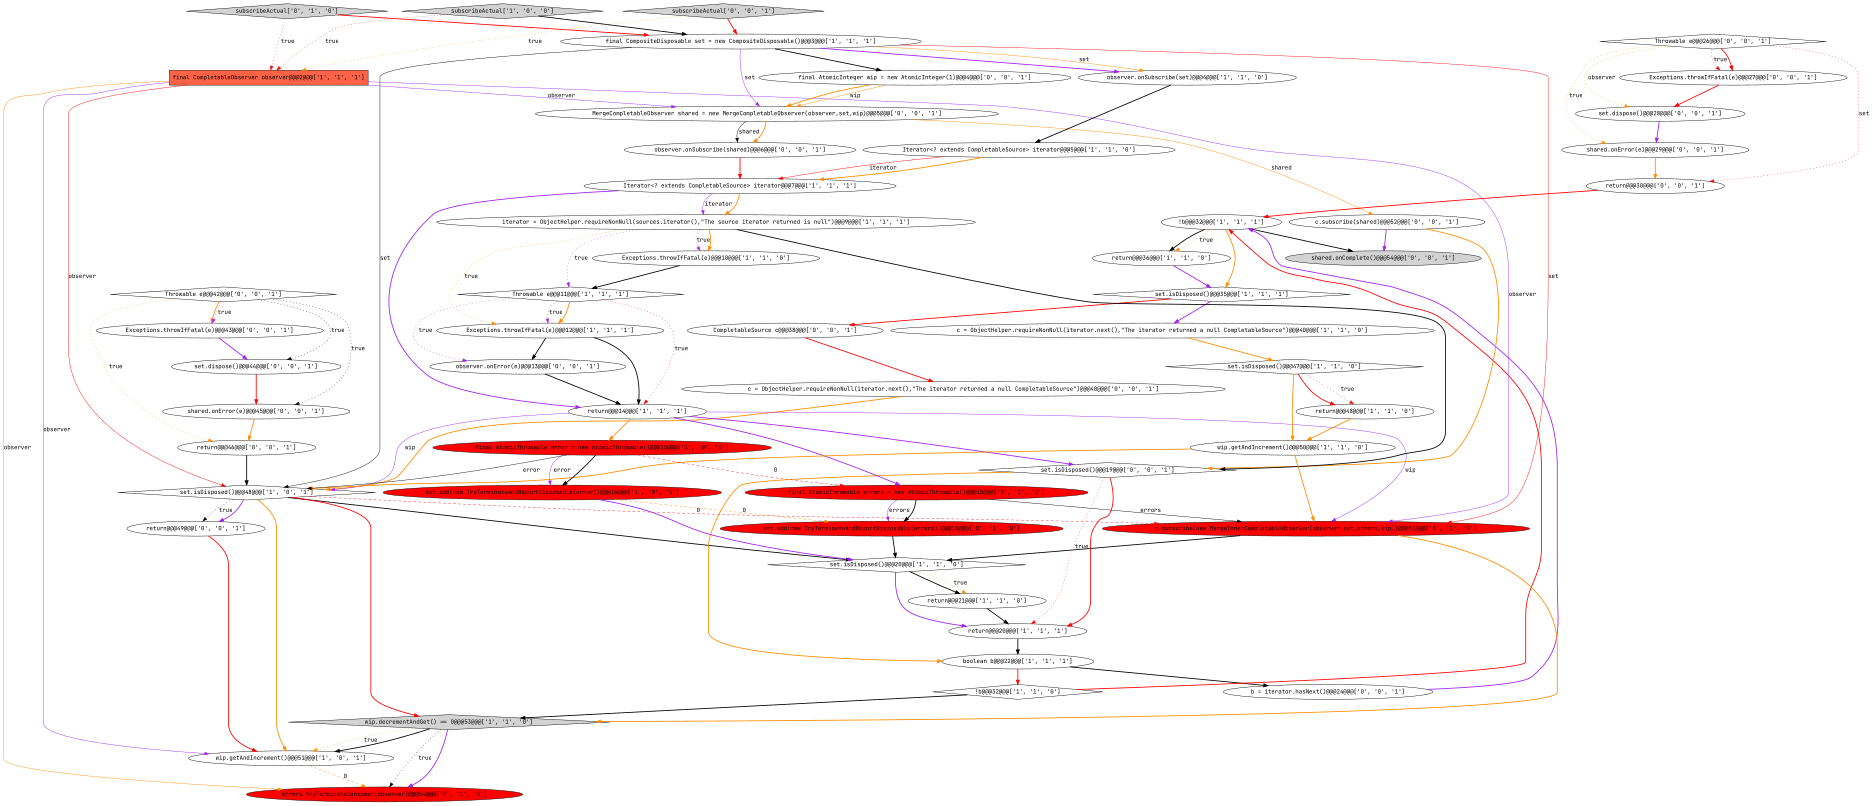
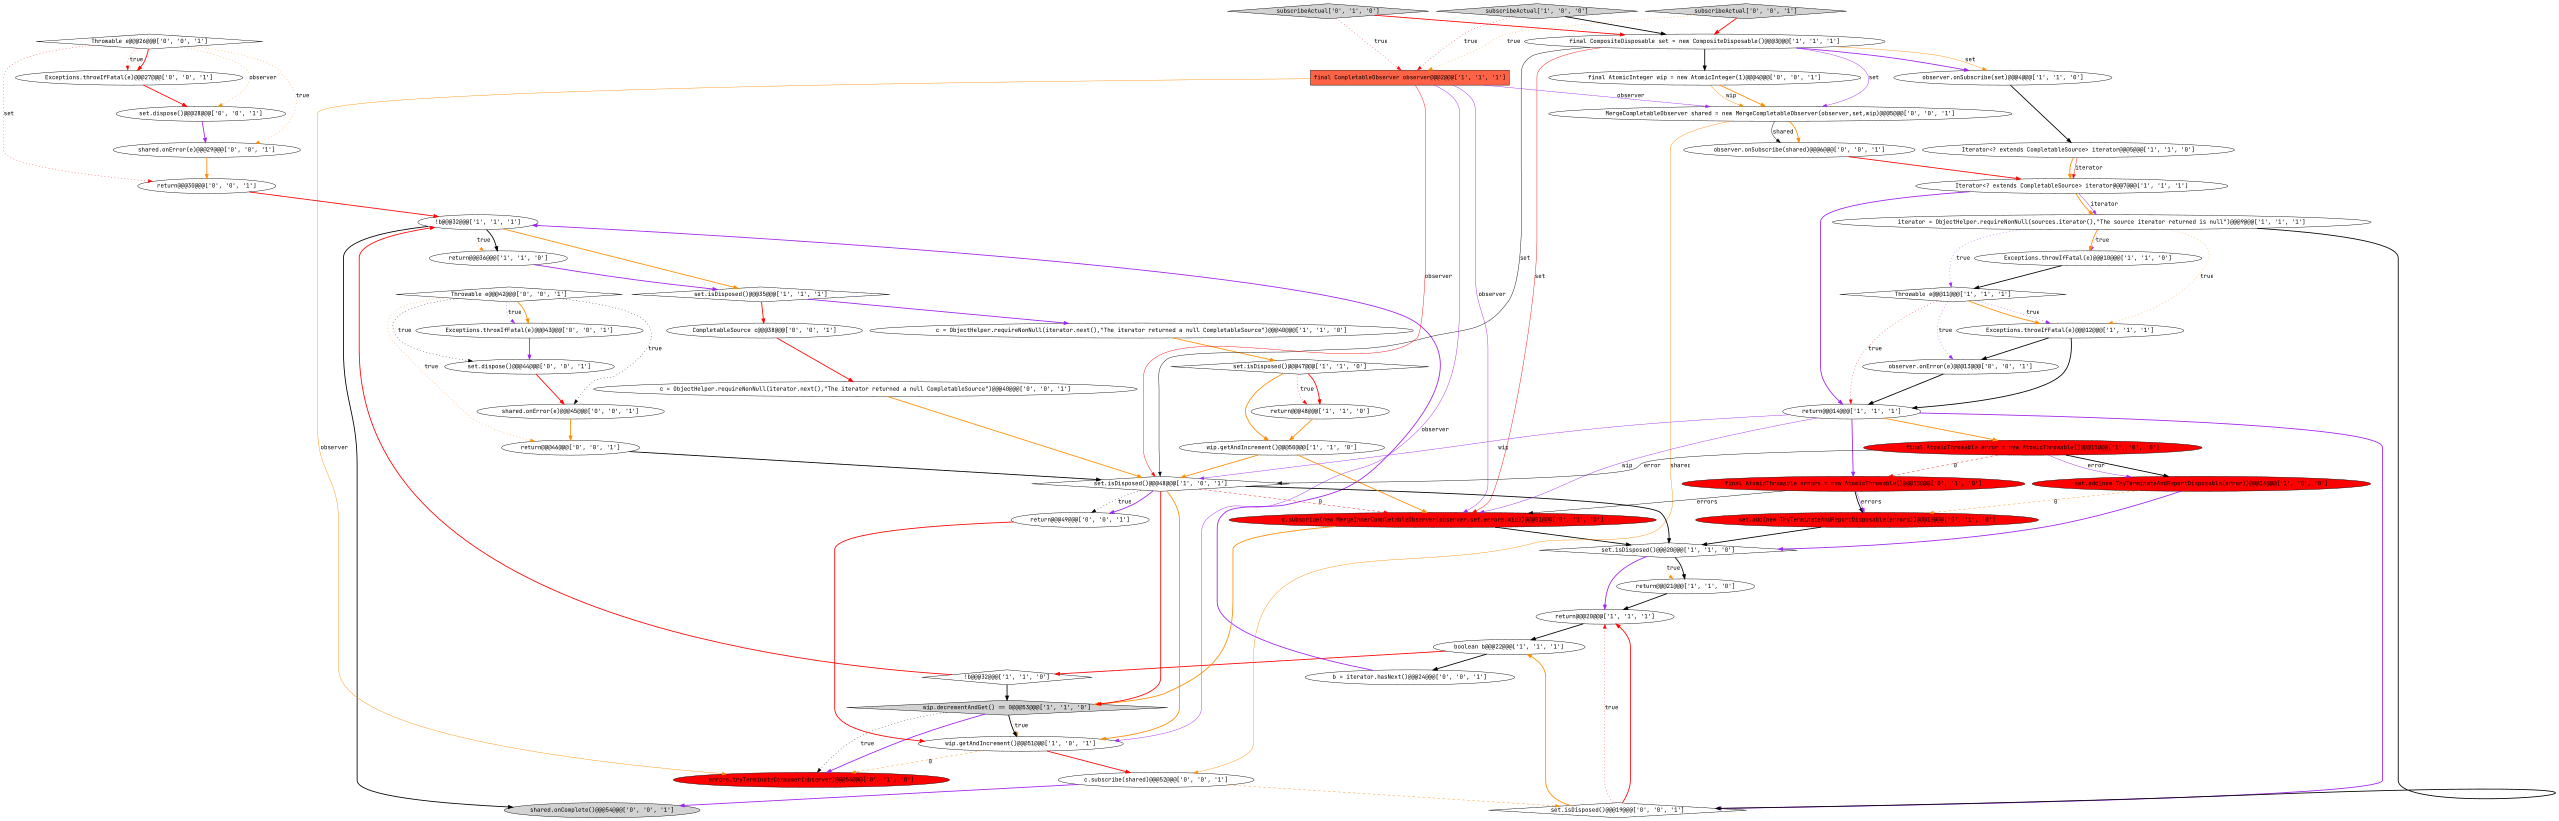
  digraph {
    fontname="JetBrains Mono"
    node [fillcolor=white fontname="JetBrains Mono" shape=ellipse style=filled]
    edge [color=darkorange fontname="JetBrains Mono" style=bold]
    n1 [label="!b@@@32@@@['1', '1', '1']"]
    n2 [label="return@@@36@@@['1', '1', '0']"]
    n3 [label="set.isDisposed()@@@35@@@['1', '1', '1']" shape=diamond]
    n4 [fillcolor=lightgray label="shared.onComplete()@@@54@@@['0', '0', '1']"]
    n5 [label="CompletableSource c@@@38@@@['0', '0', '1']"]
    n6 [label="c = ObjectHelper.requireNonNull(iterator.next(),\"The iterator returned a null CompletableSource\")@@@40@@@['1', '1', '0']"]
    n7 [label="return@@@20@@@['1', '1', '1']"]
    n8 [label="boolean b@@@22@@@['1', '1', '1']"]
    n9 [label="b = iterator.hasNext()@@@24@@@['0', '0', '1']"]
    n10 [label="!b@@@32@@@['1', '1', '0']" shape=diamond]
    n11 [fillcolor=lightgray label="subscribeActual['1', '0', '0']" shape=diamond]
    n12 [label="final CompositeDisposable set = new CompositeDisposable()@@@3@@@['1', '1', '1']"]
    n13 [fillcolor=tomato label="final CompletableObserver observer@@@2@@@['1', '1', '1']" shape=box]
    n14 [fillcolor=red label="c.subscribe(new MergeInnerCompletableObserver(observer,set,errors,wip))@@@51@@@['0', '1', '0']"]
    n15 [label="MergeCompletableObserver shared = new MergeCompletableObserver(observer,set,wip)@@@5@@@['0', '0', '1']"]
    n16 [label="final AtomicInteger wip = new AtomicInteger(1)@@@4@@@['0', '0', '1']"]
    n17 [label="observer.onSubscribe(set)@@@4@@@['1', '1', '0']"]
    n18 [label="set.isDisposed()@@@48@@@['1', '0', '1']" shape=diamond]
    n19 [fillcolor=red label="errors.tryTerminateConsumer(observer)@@@54@@@['0', '1', '0']"]
    n20 [label="wip.getAndIncrement()@@@51@@@['1', '0', '1']"]
    n21 [label="set.isDisposed()@@@20@@@['1', '1', '0']" shape=diamond]
    n22 [fillcolor=lightgray label="wip.decrementAndGet() == 0@@@53@@@['1', '1', '0']" shape=diamond]
    n23 [label="return@@@21@@@['1', '1', '0']"]
    n24 [label="observer.onSubscribe(shared)@@@6@@@['0', '0', '1']"]
    n25 [label="c.subscribe(shared)@@@52@@@['0', '0', '1']"]
    n26 [label="Iterator<? extends CompletableSource> iterator@@@7@@@['1', '1', '1']"]
    n27 [label="set.isDisposed()@@@19@@@['0', '0', '1']" shape=diamond]
    n28 [label="shared.onError(e)@@@29@@@['0', '0', '1']"]
    n29 [label="return@@@30@@@['0', '0', '1']"]
    n30 [label="Exceptions.throwIfFatal(e)@@@27@@@['0', '0', '1']"]
    n31 [label="set.dispose()@@@28@@@['0', '0', '1']"]
    n32 [fillcolor=red label="final AtomicThrowable errors = new AtomicThrowable()@@@15@@@['0', '1', '0']"]
    n33 [fillcolor=red label="set.add(new TryTerminateAndReportDisposable(errors))@@@16@@@['0', '1', '0']"]
    n34 [fillcolor=red label="set.add(new TryTerminateAndReportDisposable(error))@@@16@@@['1', '0', '0']"]
    n35 [label="c = ObjectHelper.requireNonNull(iterator.next(),\"The iterator returned a null CompletableSource\")@@@40@@@['0', '0', '1']"]
    n36 [label="return@@@14@@@['1', '1', '1']"]
    n37 [label="iterator = ObjectHelper.requireNonNull(sources.iterator(),\"The source iterator returned is null\")@@@9@@@['1', '1', '1']"]
    n38 [label="set.dispose()@@@44@@@['0', '0', '1']"]
    n39 [label="shared.onError(e)@@@45@@@['0', '0', '1']"]
    n40 [label="return@@@46@@@['0', '0', '1']"]
    n41 [label="Iterator<? extends CompletableSource> iterator@@@5@@@['1', '1', '0']"]
    n42 [label="return@@@49@@@['0', '0', '1']"]
    n43 [label="set.isDisposed()@@@47@@@['1', '1', '0']" shape=diamond]
    n44 [label="return@@@48@@@['1', '1', '0']"]
    n45 [label="wip.getAndIncrement()@@@50@@@['1', '1', '0']"]
    n46 [label="Throwable e@@@26@@@['0', '0', '1']" shape=diamond]
    n47 [label="Exceptions.throwIfFatal(e)@@@10@@@['1', '1', '0']"]
    n48 [label="Throwable e@@@11@@@['1', '1', '1']" shape=diamond]
    n49 [label="Exceptions.throwIfFatal(e)@@@12@@@['1', '1', '1']"]
    n50 [label="observer.onError(e)@@@13@@@['0', '0', '1']"]
    n51 [fillcolor=lightgray label="subscribeActual['0', '1', '0']" shape=diamond]
    n52 [fillcolor=red label="final AtomicThrowable error = new AtomicThrowable()@@@15@@@['1', '0', '0']"]
    n53 [fillcolor=lightgray label="subscribeActual['0', '0', '1']" shape=diamond]
    n54 [label="Throwable e@@@42@@@['0', '0', '1']" shape=diamond]
    n55 [label="Exceptions.throwIfFatal(e)@@@43@@@['0', '0', '1']"]
    n1 -> n2 [color=black]
    n1 -> n2 [label=true style=dotted]
    n1 -> n3
    n1 -> n4 [color=black]
    n2 -> n3 [color=purple]
    n3 -> n5 [color=red]
    n3 -> n6 [color=purple]
    n5 -> n35 [color=red]
    n6 -> n43
    n7 -> n8 [color=black]
    n8 -> n9 [color=black]
    n8 -> n10 [color=red]
    n9 -> n1 [color=purple]
    n10 -> n1 [color=red]
    n10 -> n22 [color=black]
    n11 -> n12 [color=black]
    n11 -> n13 [color=red label=true style=dotted]
    n12 -> n14 [color=red label=set style=solid]
    n12 -> n15 [color=purple label=set style=solid]
    n12 -> n16 [color=black]
    n12 -> n17 [label=set style=solid]
    n12 -> n17 [color=purple]
    n12 -> n18 [color=black label=set style=solid]
    n13 -> n14 [color=purple label=observer style=solid]
    n13 -> n15 [color=purple label=observer style=solid]
    n13 -> n18 [color=red label=observer style=solid]
    n13 -> n19 [label=observer style=solid]
    n13 -> n20 [color=purple label=observer style=solid]
    n14 -> n21 [color=black]
    n14 -> n22
    n15 -> n24
    n15 -> n24 [color=black label=shared style=solid]
    n15 -> n25 [label=shared style=solid]
    n16 -> n15
    n16 -> n15 [label=wip style=solid]
    n17 -> n41 [color=black]
    n18 -> n14 [color=red label=0 style=dashed]
    n18 -> n20
    n18 -> n21 [color=black]
    n18 -> n22 [color=red]
    n18 -> n42 [color=black label=true style=dotted]
    n18 -> n42 [color=purple]
    n20 -> n19 [label=0 style=dashed]
+   n20 -> n25 [color=red]
    n21 -> n7 [color=purple]
    n21 -> n23 [label=true style=dotted]
    n21 -> n23 [color=black]
    n22 -> n19 [color=purple]
    n22 -> n19 [color=black label=true style=dotted]
    n22 -> n20 [label=true style=dotted]
    n22 -> n20 [color=black]
    n23 -> n7 [color=black]
    n24 -> n26 [color=red]
    n25 -> n4 [color=purple]
-   n25 -> n27
+   n25 -> n27 [style=dashed]
    n26 -> n36 [color=purple]
    n26 -> n37
    n26 -> n37 [color=purple label=iterator style=solid]
    n27 -> n7 [color=red]
    n27 -> n7 [color=red label=true style=dotted]
    n27 -> n8
    n28 -> n29
    n29 -> n1 [color=red]
    n30 -> n31 [color=red]
    n31 -> n28 [color=purple]
    n32 -> n14 [color=black label=errors style=solid]
    n32 -> n33 [color=black]
    n32 -> n33 [color=purple label=errors style=solid]
    n33 -> n21 [color=black]
    n34 -> n21 [color=purple]
    n34 -> n33 [label=0 style=dashed]
    n35 -> n18
    n36 -> n14 [color=purple label=wip style=solid]
    n36 -> n18 [color=purple label=wip style=solid]
    n36 -> n27 [color=purple]
    n36 -> n32 [color=purple]
    n36 -> n52
    n37 -> n27 [color=black]
    n37 -> n47 [color=purple label=true style=dotted]
    n37 -> n47
    n37 -> n48 [color=purple label=true style=dotted]
    n37 -> n49 [label=true style=dotted]
    n38 -> n39 [color=red]
    n39 -> n40
    n40 -> n18 [color=black]
    n41 -> n26
    n41 -> n26 [color=red label=iterator style=solid]
    n42 -> n20 [color=red]
    n43 -> n44 [color=red label=true style=dotted]
    n43 -> n44 [color=red]
    n43 -> n45
    n44 -> n45
    n45 -> n14
    n45 -> n18
    n46 -> n28 [label=true style=dotted]
    n46 -> n29 [color=red label=set style=dotted]
    n46 -> n30 [color=red label=true style=dotted]
    n46 -> n30 [color=red]
    n46 -> n31 [label=observer style=dotted]
    n47 -> n48 [color=black]
    n48 -> n36 [color=red label=true style=dotted]
    n48 -> n49
    n48 -> n49 [color=purple label=true style=dotted]
    n48 -> n50 [color=purple label=true style=dotted]
    n49 -> n36 [color=black]
    n49 -> n50 [color=black]
    n50 -> n36 [color=black]
    n51 -> n12 [color=red]
    n51 -> n13 [color=red label=true style=dotted]
    n52 -> n18 [color=black label=error style=solid]
    n52 -> n32 [color=red label=0 style=dashed]
    n52 -> n34 [color=black]
    n52 -> n34 [color=purple label=error style=solid]
    n53 -> n12 [color=red]
    n53 -> n13 [label=true style=dotted]
    n54 -> n38 [color=black label=true style=dotted]
    n54 -> n39 [color=black label=true style=dotted]
    n54 -> n40 [label=true style=dotted]
    n54 -> n55
    n54 -> n55 [color=purple label=true style=dotted]
    n55 -> n38 [color=purple]
  }
